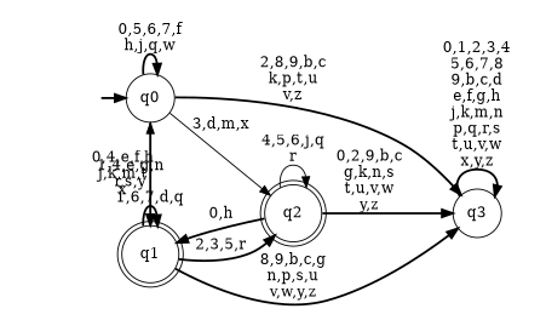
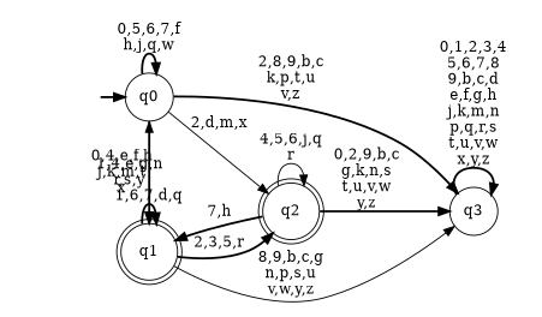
  digraph {
    rankdir=LR
    node [shape=circle style=filled color=black fillcolor=white]
    edge [style=bold]
    __start0 [height=0 shape=none style=invis width=0 color="" fillcolor=""]
    n2 [label=q0]
    n3 [label=q1 shape=doublecircle style="rounded,filled"]
    n4 [label=q2 shape=doublecircle style="rounded,filled"]
    n5 [label=q3]
    subgraph cluster_1 {
      nodesep=0.15
      ranksep=0.15
      style=invis
      __start0
      n2
    }
    __start0 -> n2 [penwidth=2 style=solid]
    n2 -> n2 [label="0,5,6,7,f\nh,j,q,w"]
    n2 -> n3 [label="1,4,e,g,n\nr,s,y"]
-   n2 -> n4 [label="3,d,m,x" style=solid]
+   n2 -> n4 [label="2,d,m,x" style=solid]
    n2 -> n5 [label="2,8,9,b,c\nk,p,t,u\nv,z"]
    n3 -> n2 [label="0,4,e,f,h\nj,k,m,t\nx" style=solid]
    n3 -> n3 [label="1,6,7,d,q"]
    n3 -> n4 [label="2,3,5,r"]
-   n3 -> n5 [label="8,9,b,c,g\nn,p,s,u\nv,w,y,z"]
-   n4 -> n3 [label="0,h"]
+   n3 -> n5 [label="8,9,b,c,g\nn,p,s,u\nv,w,y,z" style=solid]
+   n4 -> n3 [label="7,h"]
    n4 -> n4 [label="4,5,6,j,q\nr" style=solid]
    n4 -> n5 [label="0,2,9,b,c\ng,k,n,s\nt,u,v,w\ny,z"]
    n5 -> n5 [label="0,1,2,3,4\n5,6,7,8\n9,b,c,d\ne,f,g,h\nj,k,m,n\np,q,r,s\nt,u,v,w\nx,y,z"]
  }
